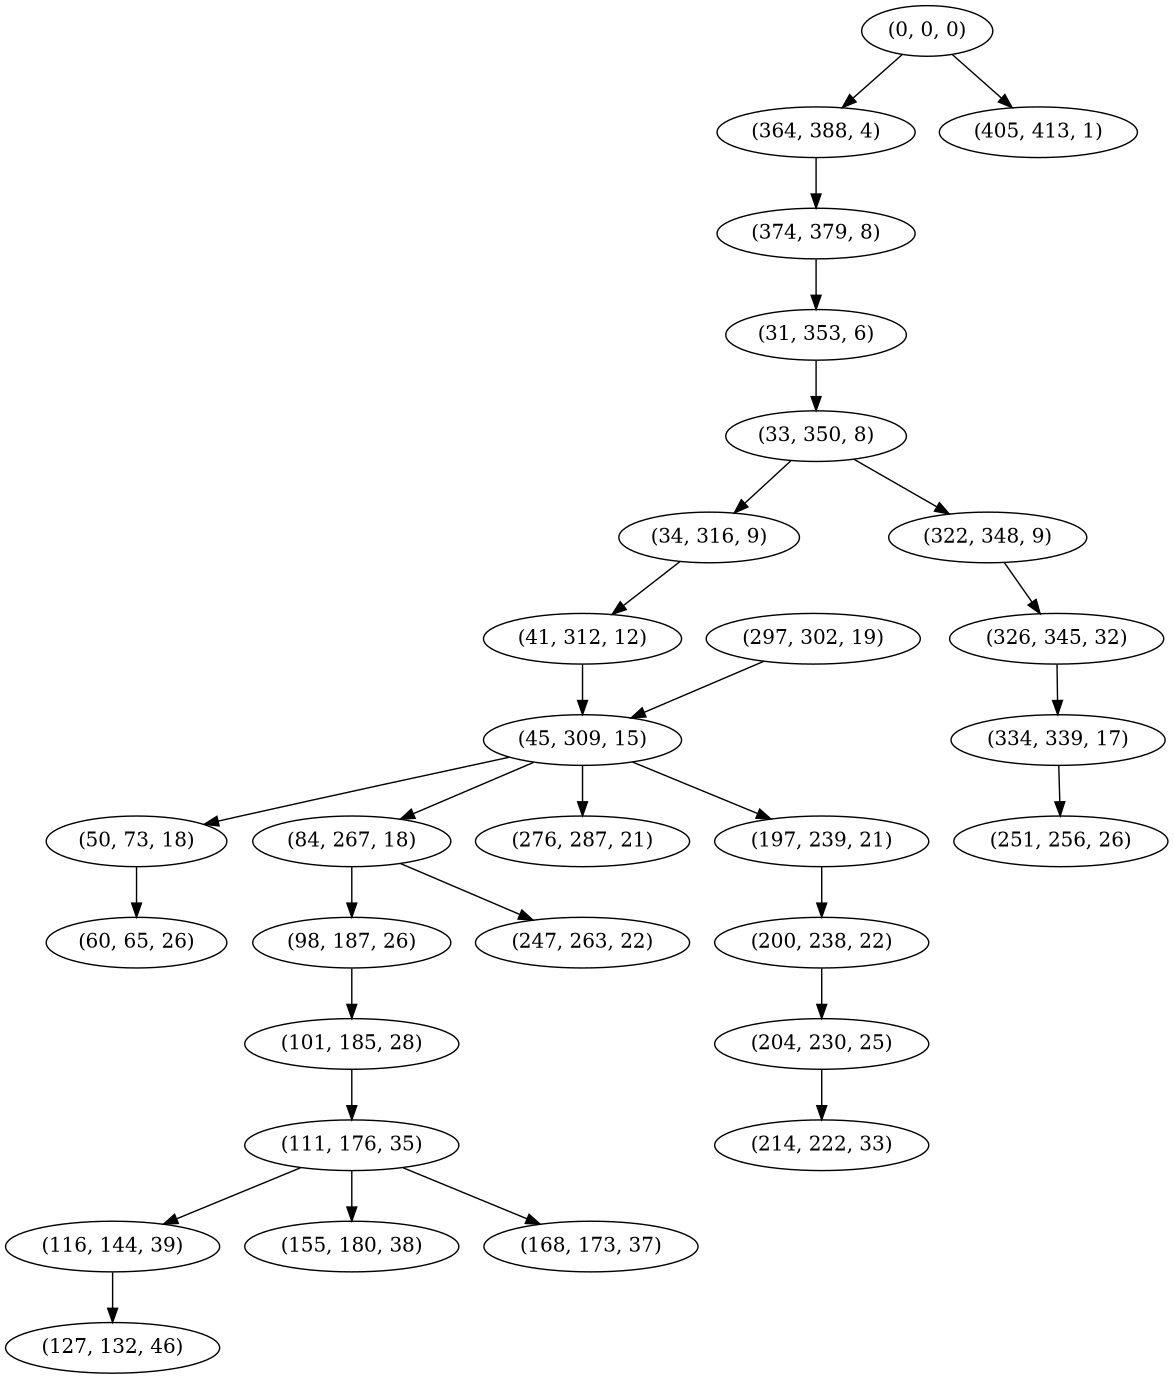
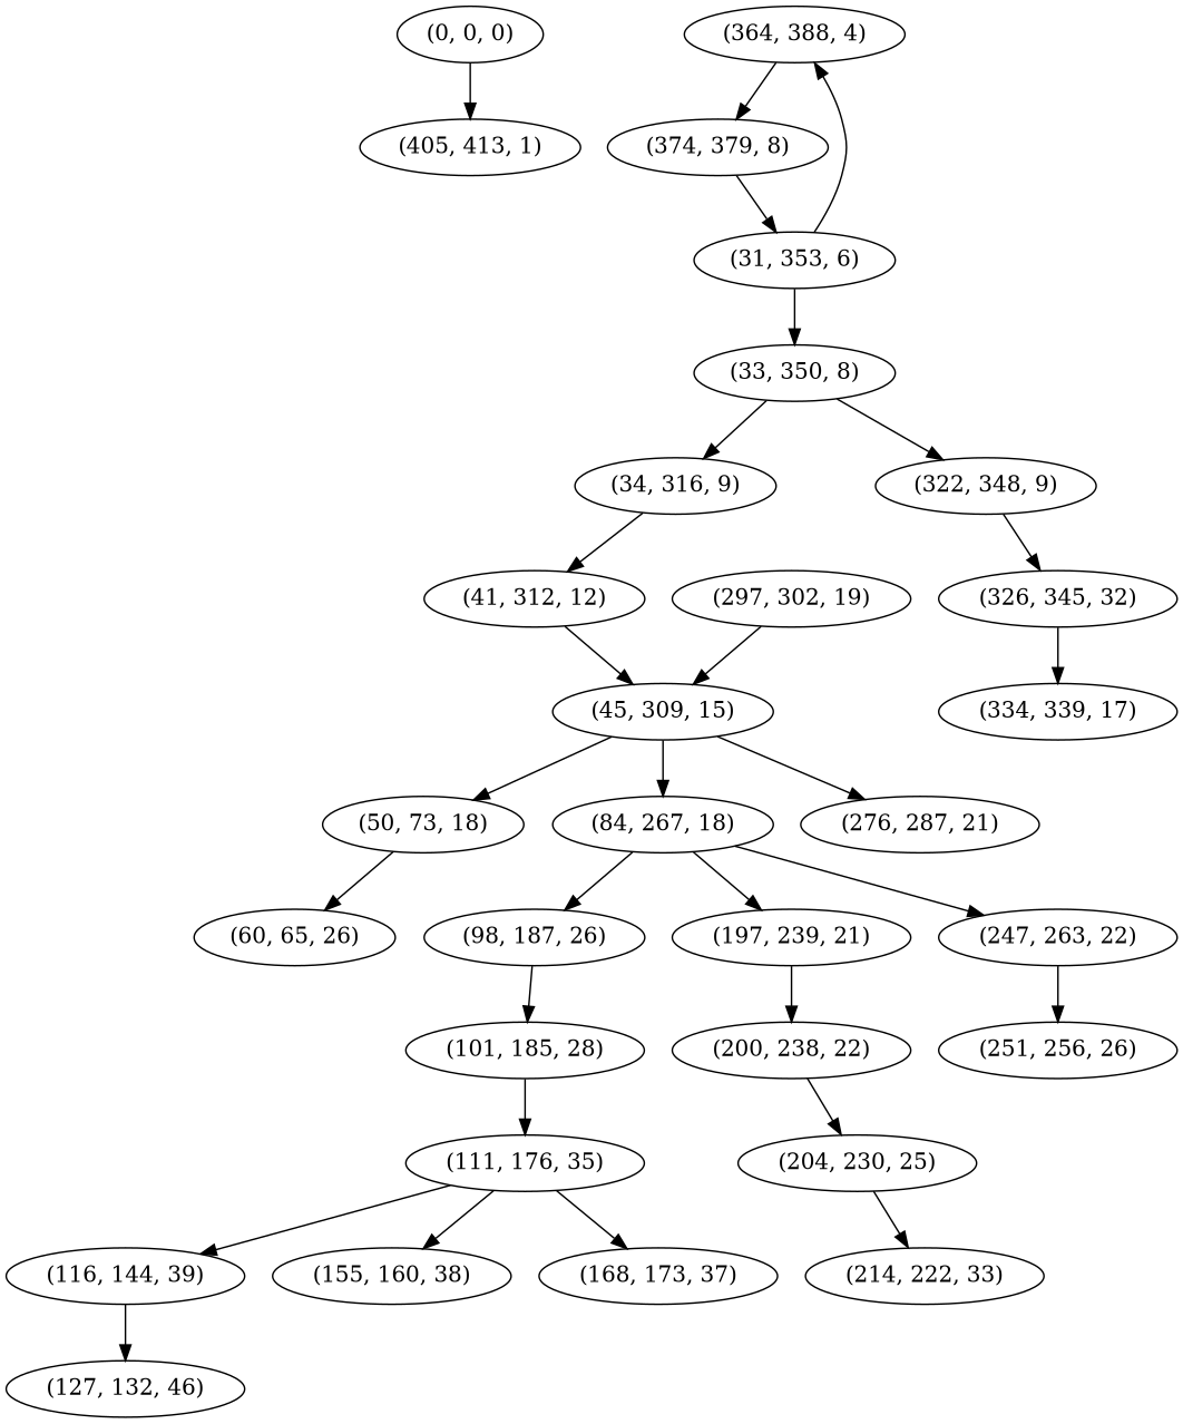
  digraph {
    "(0, 0, 0)"
    "(364, 388, 4)"
    "(405, 413, 1)"
    "(31, 353, 6)"
    "(33, 350, 8)"
    "(374, 379, 8)"
    "(34, 316, 9)"
    "(322, 348, 9)"
    "(41, 312, 12)"
    n10 [label="(326, 345, 32)"]
    "(45, 309, 15)"
    "(50, 73, 18)"
    "(84, 267, 18)"
    "(276, 287, 21)"
    "(60, 65, 26)"
    "(98, 187, 26)"
    "(197, 239, 21)"
    "(247, 263, 22)"
    "(297, 302, 19)"
    "(101, 185, 28)"
    "(200, 238, 22)"
    "(251, 256, 26)"
    "(111, 176, 35)"
    "(116, 144, 39)"
-   "(155, 160, 38)" [label="(155, 180, 38)"]
+   "(155, 160, 38)"
    "(168, 173, 37)"
    "(127, 132, 46)"
    "(204, 230, 25)"
    "(214, 222, 33)"
    "(334, 339, 17)"
-   "(0, 0, 0)" -> "(364, 388, 4)"
+   "(31, 353, 6)" -> "(364, 388, 4)"
    "(0, 0, 0)" -> "(405, 413, 1)"
    "(364, 388, 4)" -> "(374, 379, 8)"
    "(31, 353, 6)" -> "(33, 350, 8)"
    "(33, 350, 8)" -> "(34, 316, 9)"
    "(33, 350, 8)" -> "(322, 348, 9)"
    "(374, 379, 8)" -> "(31, 353, 6)"
    "(34, 316, 9)" -> "(41, 312, 12)"
    "(322, 348, 9)" -> n10
    "(41, 312, 12)" -> "(45, 309, 15)"
    n10 -> "(334, 339, 17)"
    "(45, 309, 15)" -> "(50, 73, 18)"
    "(45, 309, 15)" -> "(84, 267, 18)"
    "(45, 309, 15)" -> "(276, 287, 21)"
    "(50, 73, 18)" -> "(60, 65, 26)"
    "(84, 267, 18)" -> "(98, 187, 26)"
-   "(45, 309, 15)" -> "(197, 239, 21)"
+   "(84, 267, 18)" -> "(197, 239, 21)"
    "(84, 267, 18)" -> "(247, 263, 22)"
    "(98, 187, 26)" -> "(101, 185, 28)"
    "(197, 239, 21)" -> "(200, 238, 22)"
-   "(334, 339, 17)" -> "(251, 256, 26)"
+   "(247, 263, 22)" -> "(251, 256, 26)"
    "(297, 302, 19)" -> "(45, 309, 15)"
    "(101, 185, 28)" -> "(111, 176, 35)"
    "(200, 238, 22)" -> "(204, 230, 25)"
    "(111, 176, 35)" -> "(116, 144, 39)"
    "(111, 176, 35)" -> "(155, 160, 38)"
    "(111, 176, 35)" -> "(168, 173, 37)"
    "(116, 144, 39)" -> "(127, 132, 46)"
    "(204, 230, 25)" -> "(214, 222, 33)"
  }
